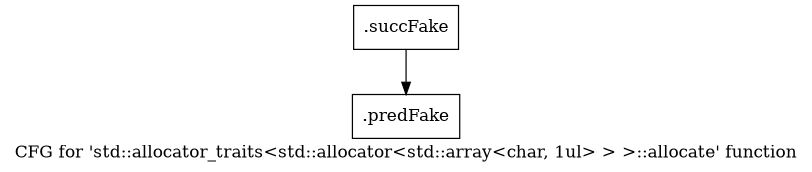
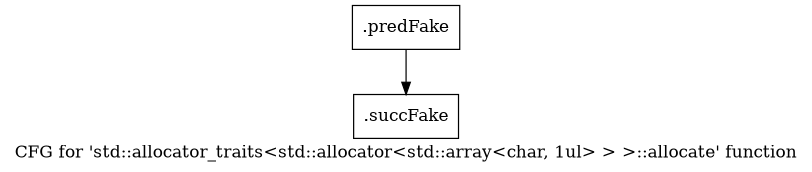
  digraph {
    label="CFG for 'std::allocator_traits\<std::allocator\<std::array\<char, 1ul\> \> \>::allocate' function"
    fontname="DejaVu Serif"
    node [shape=record fontname="DejaVu Serif"]
    n1 [label="{.predFake}"]
    n2 [filename="/home/akhilkushe/Xilinx/Vitis_HLS/2021.2/tps/lnx64/gcc-6.2.0/lib/gcc/x86_64-pc-linux-gnu/6.2.0/../../../../include/c++/6.2.0/bits/alloc_traits.h" label="{.succFake}" linenumber=416]
-   n2 -> n1 [execusionnum=1 filename="/home/akhilkushe/Xilinx/Vitis_HLS/2021.2/tps/lnx64/gcc-6.2.0/lib/gcc/x86_64-pc-linux-gnu/6.2.0/../../../../include/c++/6.2.0/bits/alloc_traits.h" fontname="DejaVu Serif"]
+   n1 -> n2 [execusionnum=1 filename="/home/akhilkushe/Xilinx/Vitis_HLS/2021.2/tps/lnx64/gcc-6.2.0/lib/gcc/x86_64-pc-linux-gnu/6.2.0/../../../../include/c++/6.2.0/bits/alloc_traits.h" fontname="DejaVu Serif"]
  }
